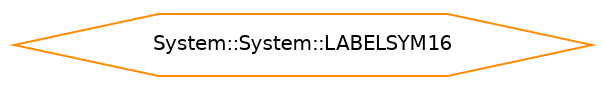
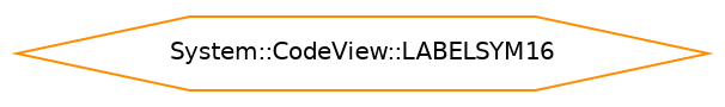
  digraph {
    rankdir=LR
-   n1 [color=darkorange fillcolor=white fontname=Helvetica fontsize=10 height=0.2 label="System::System::LABELSYM16" shape=hexagon style=filled width=0.4]
+   n1 [color=darkorange fillcolor=white fontname=Helvetica fontsize=10 height=0.2 label="System::CodeView::LABELSYM16" shape=hexagon style=filled width=0.4]
  }
